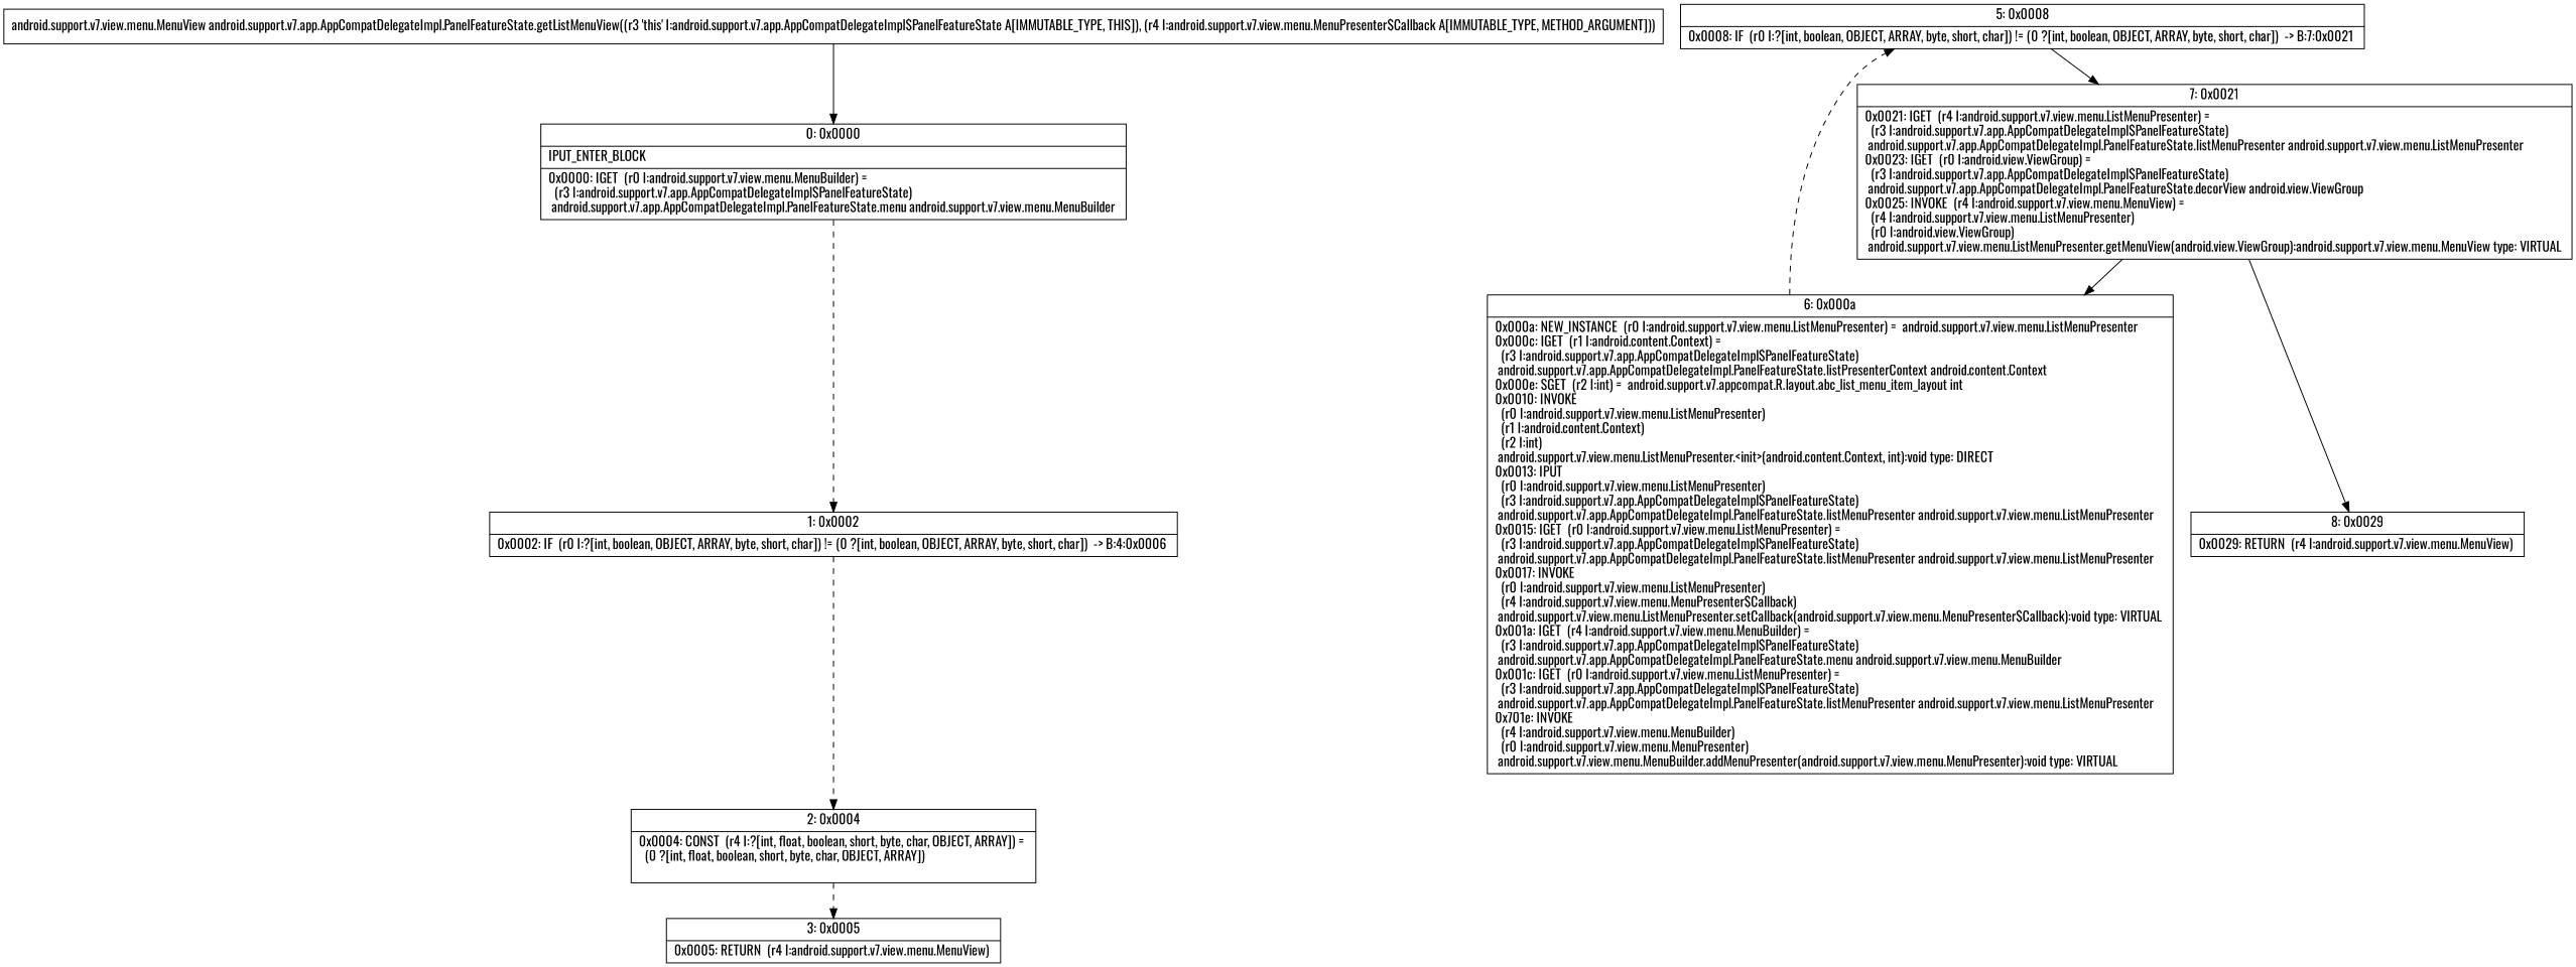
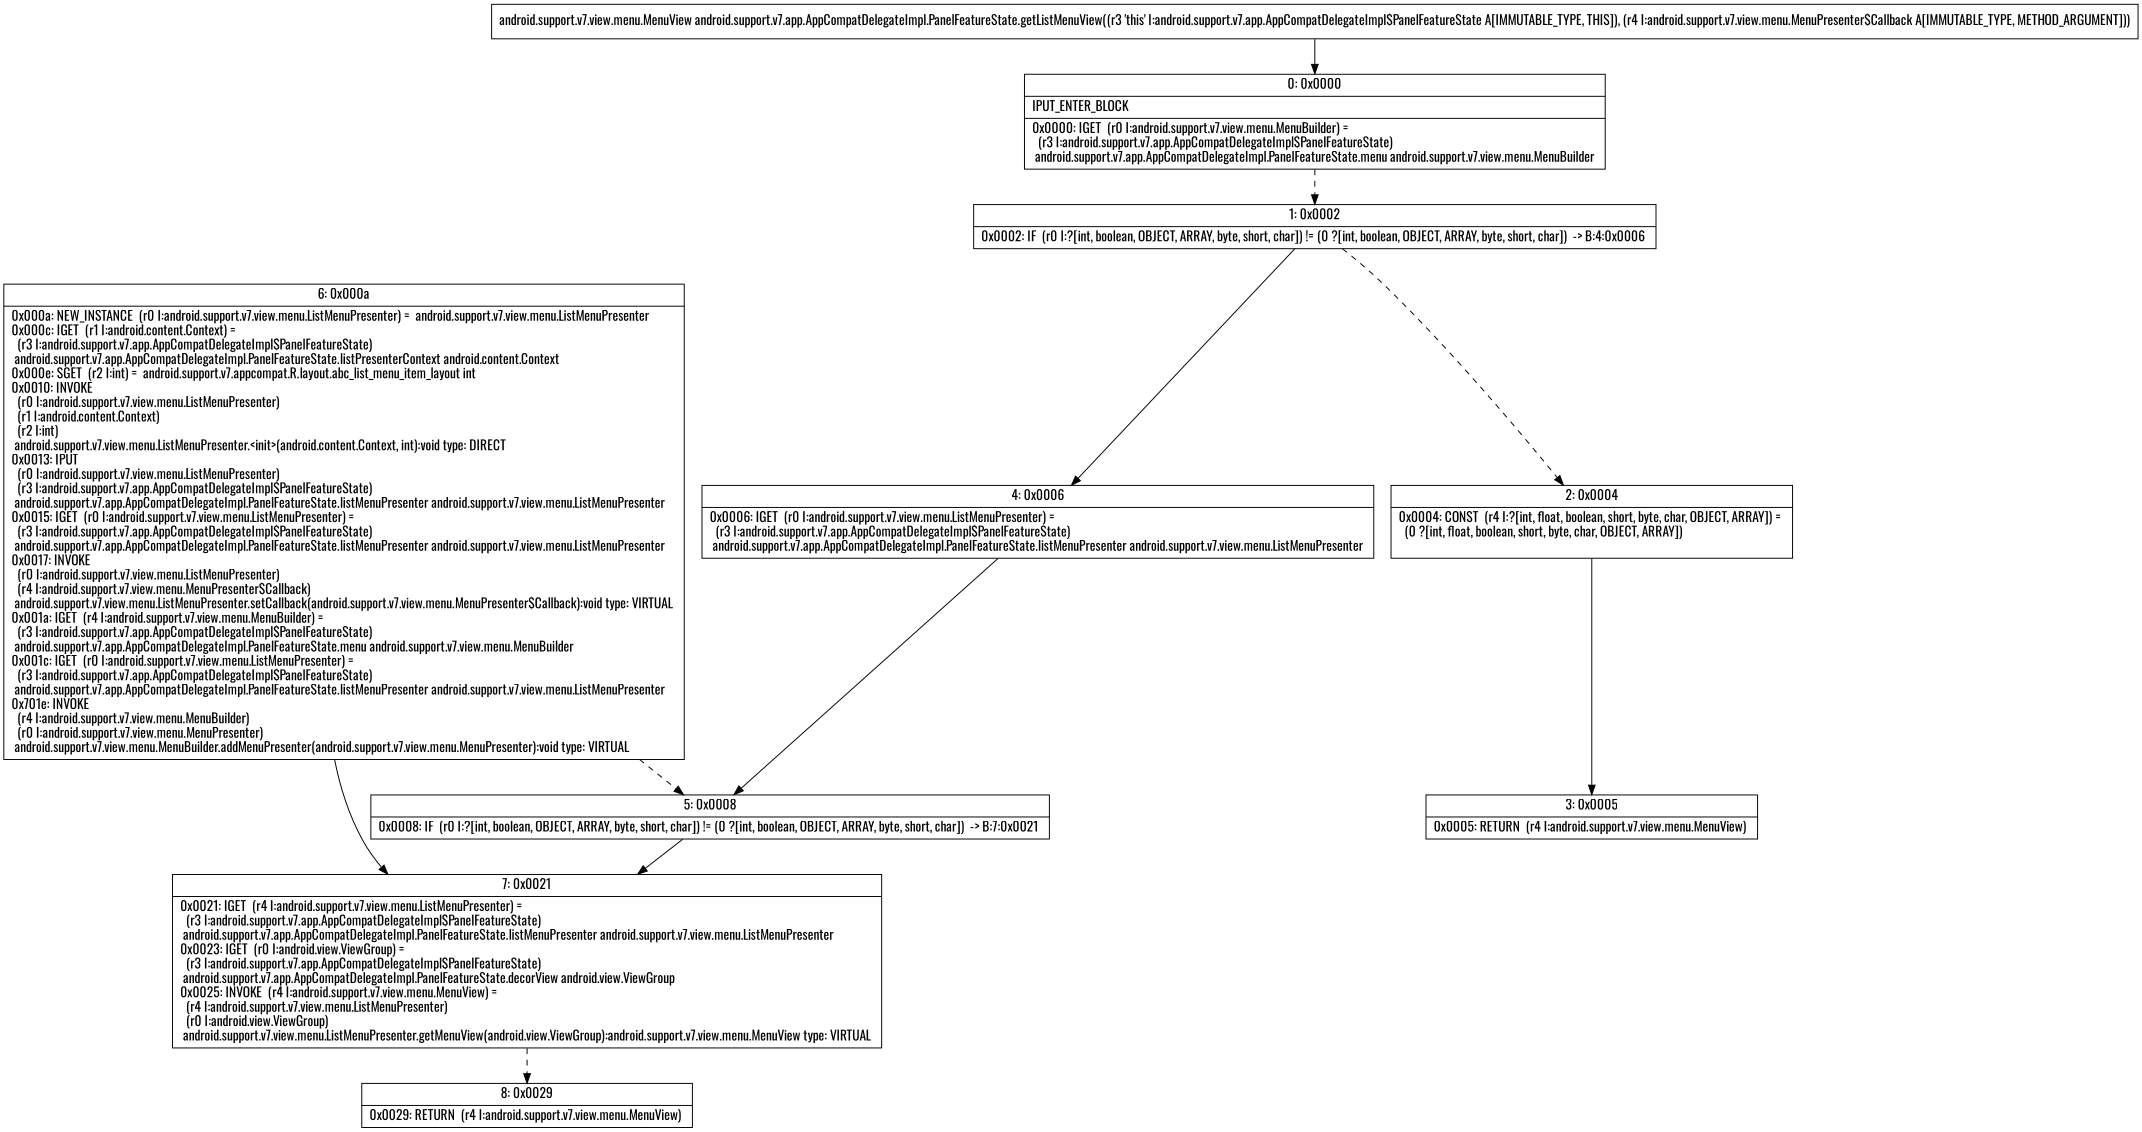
  digraph {
    fontname=Oswald
    node [fontname=Oswald shape=record]
    edge [fontname=Oswald]
    n1 [label="{0\:\ 0x0000|IPUT_ENTER_BLOCK\l|0x0000: IGET  (r0 I:android.support.v7.view.menu.MenuBuilder) = \l  (r3 I:android.support.v7.app.AppCompatDelegateImpl$PanelFeatureState)\l android.support.v7.app.AppCompatDelegateImpl.PanelFeatureState.menu android.support.v7.view.menu.MenuBuilder \l}"]
    n2 [label="{1\:\ 0x0002|0x0002: IF  (r0 I:?[int, boolean, OBJECT, ARRAY, byte, short, char]) != (0 ?[int, boolean, OBJECT, ARRAY, byte, short, char])  \-\> B:4:0x0006 \l}"]
    n3 [label="{2\:\ 0x0004|0x0004: CONST  (r4 I:?[int, float, boolean, short, byte, char, OBJECT, ARRAY]) = \l  (0 ?[int, float, boolean, short, byte, char, OBJECT, ARRAY])\l \l}"]
+   n4 [label="{4\:\ 0x0006|0x0006: IGET  (r0 I:android.support.v7.view.menu.ListMenuPresenter) = \l  (r3 I:android.support.v7.app.AppCompatDelegateImpl$PanelFeatureState)\l android.support.v7.app.AppCompatDelegateImpl.PanelFeatureState.listMenuPresenter android.support.v7.view.menu.ListMenuPresenter \l}"]
    n5 [label="{3\:\ 0x0005|0x0005: RETURN  (r4 I:android.support.v7.view.menu.MenuView) \l}"]
    n6 [label="{5\:\ 0x0008|0x0008: IF  (r0 I:?[int, boolean, OBJECT, ARRAY, byte, short, char]) != (0 ?[int, boolean, OBJECT, ARRAY, byte, short, char])  \-\> B:7:0x0021 \l}"]
    n7 [label="{7\:\ 0x0021|0x0021: IGET  (r4 I:android.support.v7.view.menu.ListMenuPresenter) = \l  (r3 I:android.support.v7.app.AppCompatDelegateImpl$PanelFeatureState)\l android.support.v7.app.AppCompatDelegateImpl.PanelFeatureState.listMenuPresenter android.support.v7.view.menu.ListMenuPresenter \l0x0023: IGET  (r0 I:android.view.ViewGroup) = \l  (r3 I:android.support.v7.app.AppCompatDelegateImpl$PanelFeatureState)\l android.support.v7.app.AppCompatDelegateImpl.PanelFeatureState.decorView android.view.ViewGroup \l0x0025: INVOKE  (r4 I:android.support.v7.view.menu.MenuView) = \l  (r4 I:android.support.v7.view.menu.ListMenuPresenter)\l  (r0 I:android.view.ViewGroup)\l android.support.v7.view.menu.ListMenuPresenter.getMenuView(android.view.ViewGroup):android.support.v7.view.menu.MenuView type: VIRTUAL \l}"]
    n8 [label="{6\:\ 0x000a|0x000a: NEW_INSTANCE  (r0 I:android.support.v7.view.menu.ListMenuPresenter) =  android.support.v7.view.menu.ListMenuPresenter \l0x000c: IGET  (r1 I:android.content.Context) = \l  (r3 I:android.support.v7.app.AppCompatDelegateImpl$PanelFeatureState)\l android.support.v7.app.AppCompatDelegateImpl.PanelFeatureState.listPresenterContext android.content.Context \l0x000e: SGET  (r2 I:int) =  android.support.v7.appcompat.R.layout.abc_list_menu_item_layout int \l0x0010: INVOKE  \l  (r0 I:android.support.v7.view.menu.ListMenuPresenter)\l  (r1 I:android.content.Context)\l  (r2 I:int)\l android.support.v7.view.menu.ListMenuPresenter.\<init\>(android.content.Context, int):void type: DIRECT \l0x0013: IPUT  \l  (r0 I:android.support.v7.view.menu.ListMenuPresenter)\l  (r3 I:android.support.v7.app.AppCompatDelegateImpl$PanelFeatureState)\l android.support.v7.app.AppCompatDelegateImpl.PanelFeatureState.listMenuPresenter android.support.v7.view.menu.ListMenuPresenter \l0x0015: IGET  (r0 I:android.support.v7.view.menu.ListMenuPresenter) = \l  (r3 I:android.support.v7.app.AppCompatDelegateImpl$PanelFeatureState)\l android.support.v7.app.AppCompatDelegateImpl.PanelFeatureState.listMenuPresenter android.support.v7.view.menu.ListMenuPresenter \l0x0017: INVOKE  \l  (r0 I:android.support.v7.view.menu.ListMenuPresenter)\l  (r4 I:android.support.v7.view.menu.MenuPresenter$Callback)\l android.support.v7.view.menu.ListMenuPresenter.setCallback(android.support.v7.view.menu.MenuPresenter$Callback):void type: VIRTUAL \l0x001a: IGET  (r4 I:android.support.v7.view.menu.MenuBuilder) = \l  (r3 I:android.support.v7.app.AppCompatDelegateImpl$PanelFeatureState)\l android.support.v7.app.AppCompatDelegateImpl.PanelFeatureState.menu android.support.v7.view.menu.MenuBuilder \l0x001c: IGET  (r0 I:android.support.v7.view.menu.ListMenuPresenter) = \l  (r3 I:android.support.v7.app.AppCompatDelegateImpl$PanelFeatureState)\l android.support.v7.app.AppCompatDelegateImpl.PanelFeatureState.listMenuPresenter android.support.v7.view.menu.ListMenuPresenter \l0x701e: INVOKE  \l  (r4 I:android.support.v7.view.menu.MenuBuilder)\l  (r0 I:android.support.v7.view.menu.MenuPresenter)\l android.support.v7.view.menu.MenuBuilder.addMenuPresenter(android.support.v7.view.menu.MenuPresenter):void type: VIRTUAL \l}"]
    n9 [label="{8\:\ 0x0029|0x0029: RETURN  (r4 I:android.support.v7.view.menu.MenuView) \l}"]
    n10 [label="{android.support.v7.view.menu.MenuView android.support.v7.app.AppCompatDelegateImpl.PanelFeatureState.getListMenuView((r3 'this' I:android.support.v7.app.AppCompatDelegateImpl$PanelFeatureState A[IMMUTABLE_TYPE, THIS]), (r4 I:android.support.v7.view.menu.MenuPresenter$Callback A[IMMUTABLE_TYPE, METHOD_ARGUMENT])) }"]
    n1 -> n2 [style=dashed]
    n2 -> n3 [style=dashed]
-   n3 -> n5 [style=dashed]
+   n2 -> n4
+   n3 -> n5
+   n4 -> n6
    n6 -> n7
-   n7 -> n9
+   n7 -> n9 [style=dashed]
    n8 -> n6 [style=dashed]
-   n7 -> n8
+   n8 -> n7
    n10 -> n1
  }
